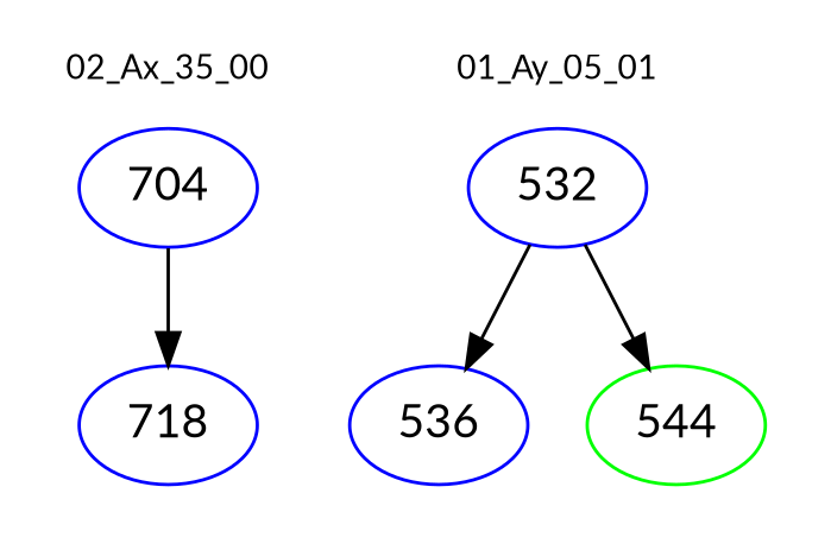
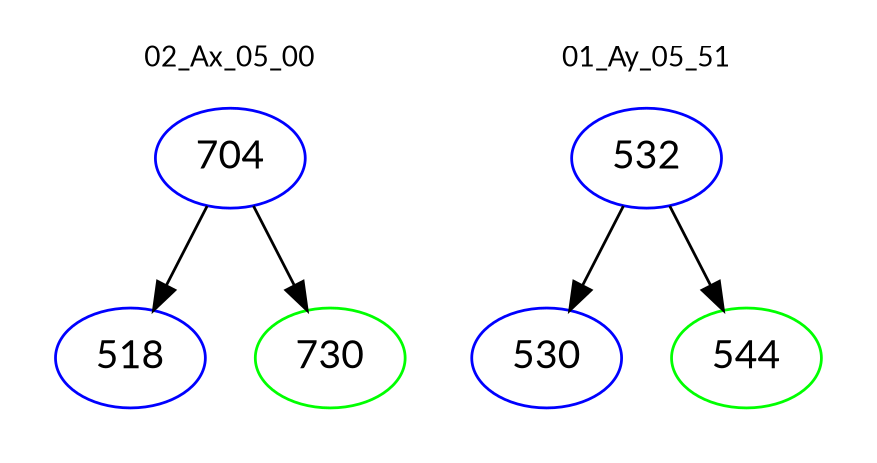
  digraph {
    fontname=Lato
    node [color=blue fontname=Lato]
    edge [color=black fontname=Lato]
    n1 [label=704]
-   n2 [label=718]
+   n2 [label=518]
+   n3 [color=green label=730]
    n4 [label=532]
-   n5 [label=536]
+   n5 [label=530]
    n6 [color=green label=544]
    subgraph cluster_1 {
      color=white
      fontsize=10
-     label="02_Ax_35_00"
+     label="02_Ax_05_00"
      n1
      n2
+     n3
    }
    subgraph cluster_2 {
      color=white
      fontsize=10
-     label="01_Ay_05_01"
+     label="01_Ay_05_51"
      n4
      n5
      n6
    }
    n1 -> n2
+   n1 -> n3
    n4 -> n5
    n4 -> n6
  }
